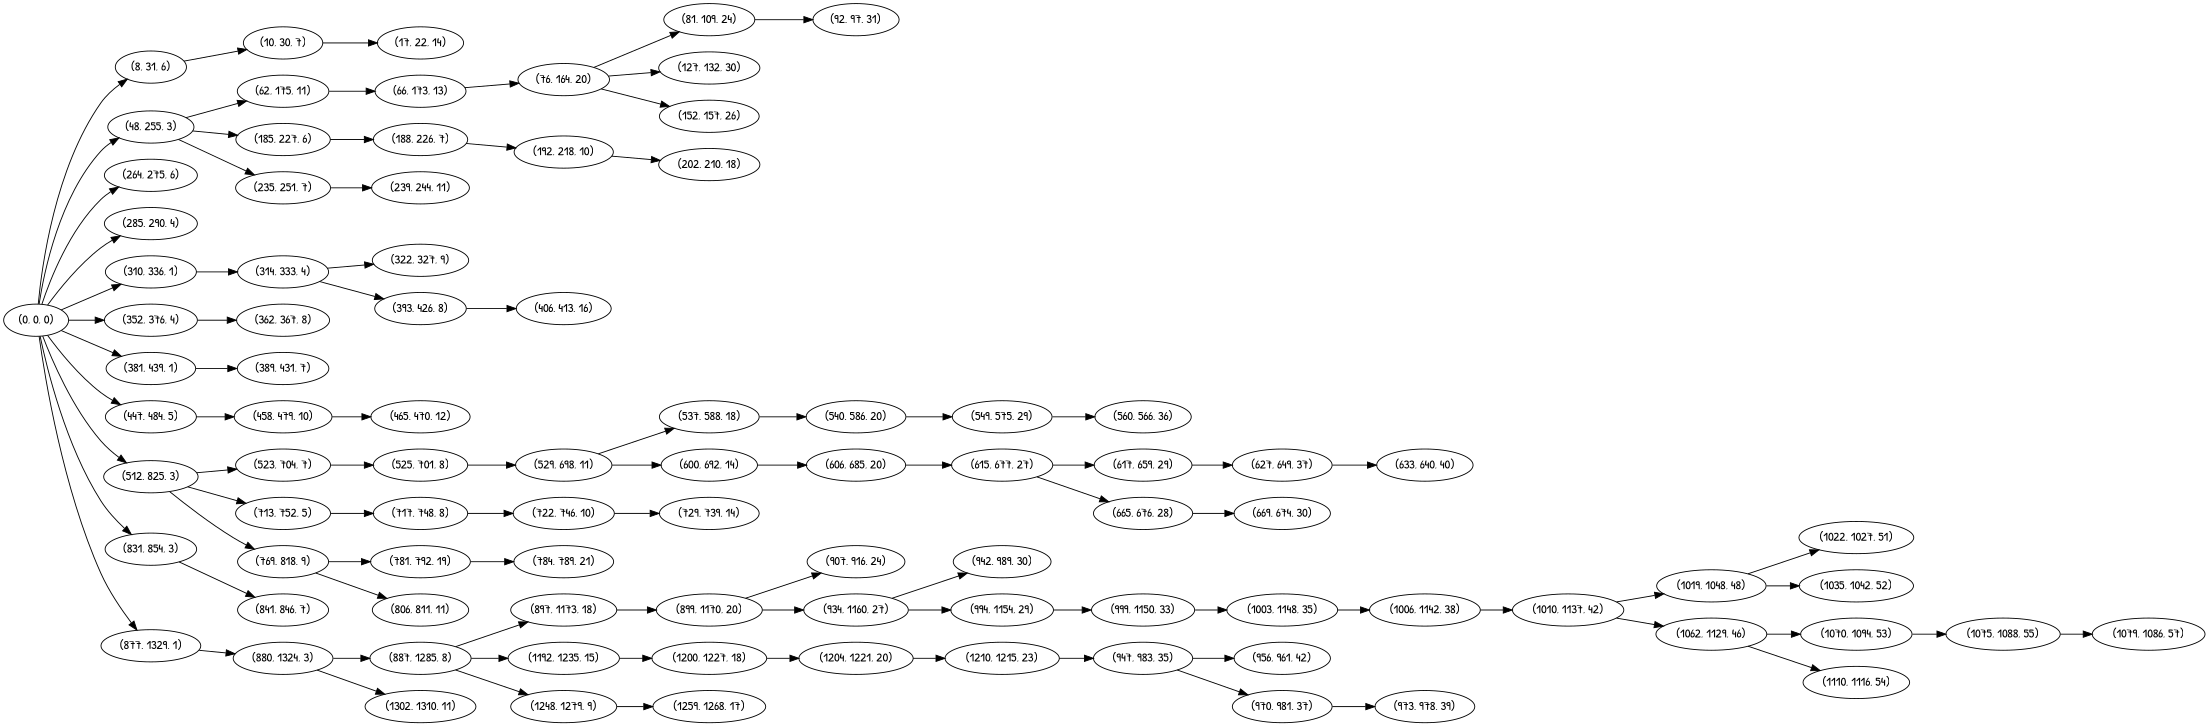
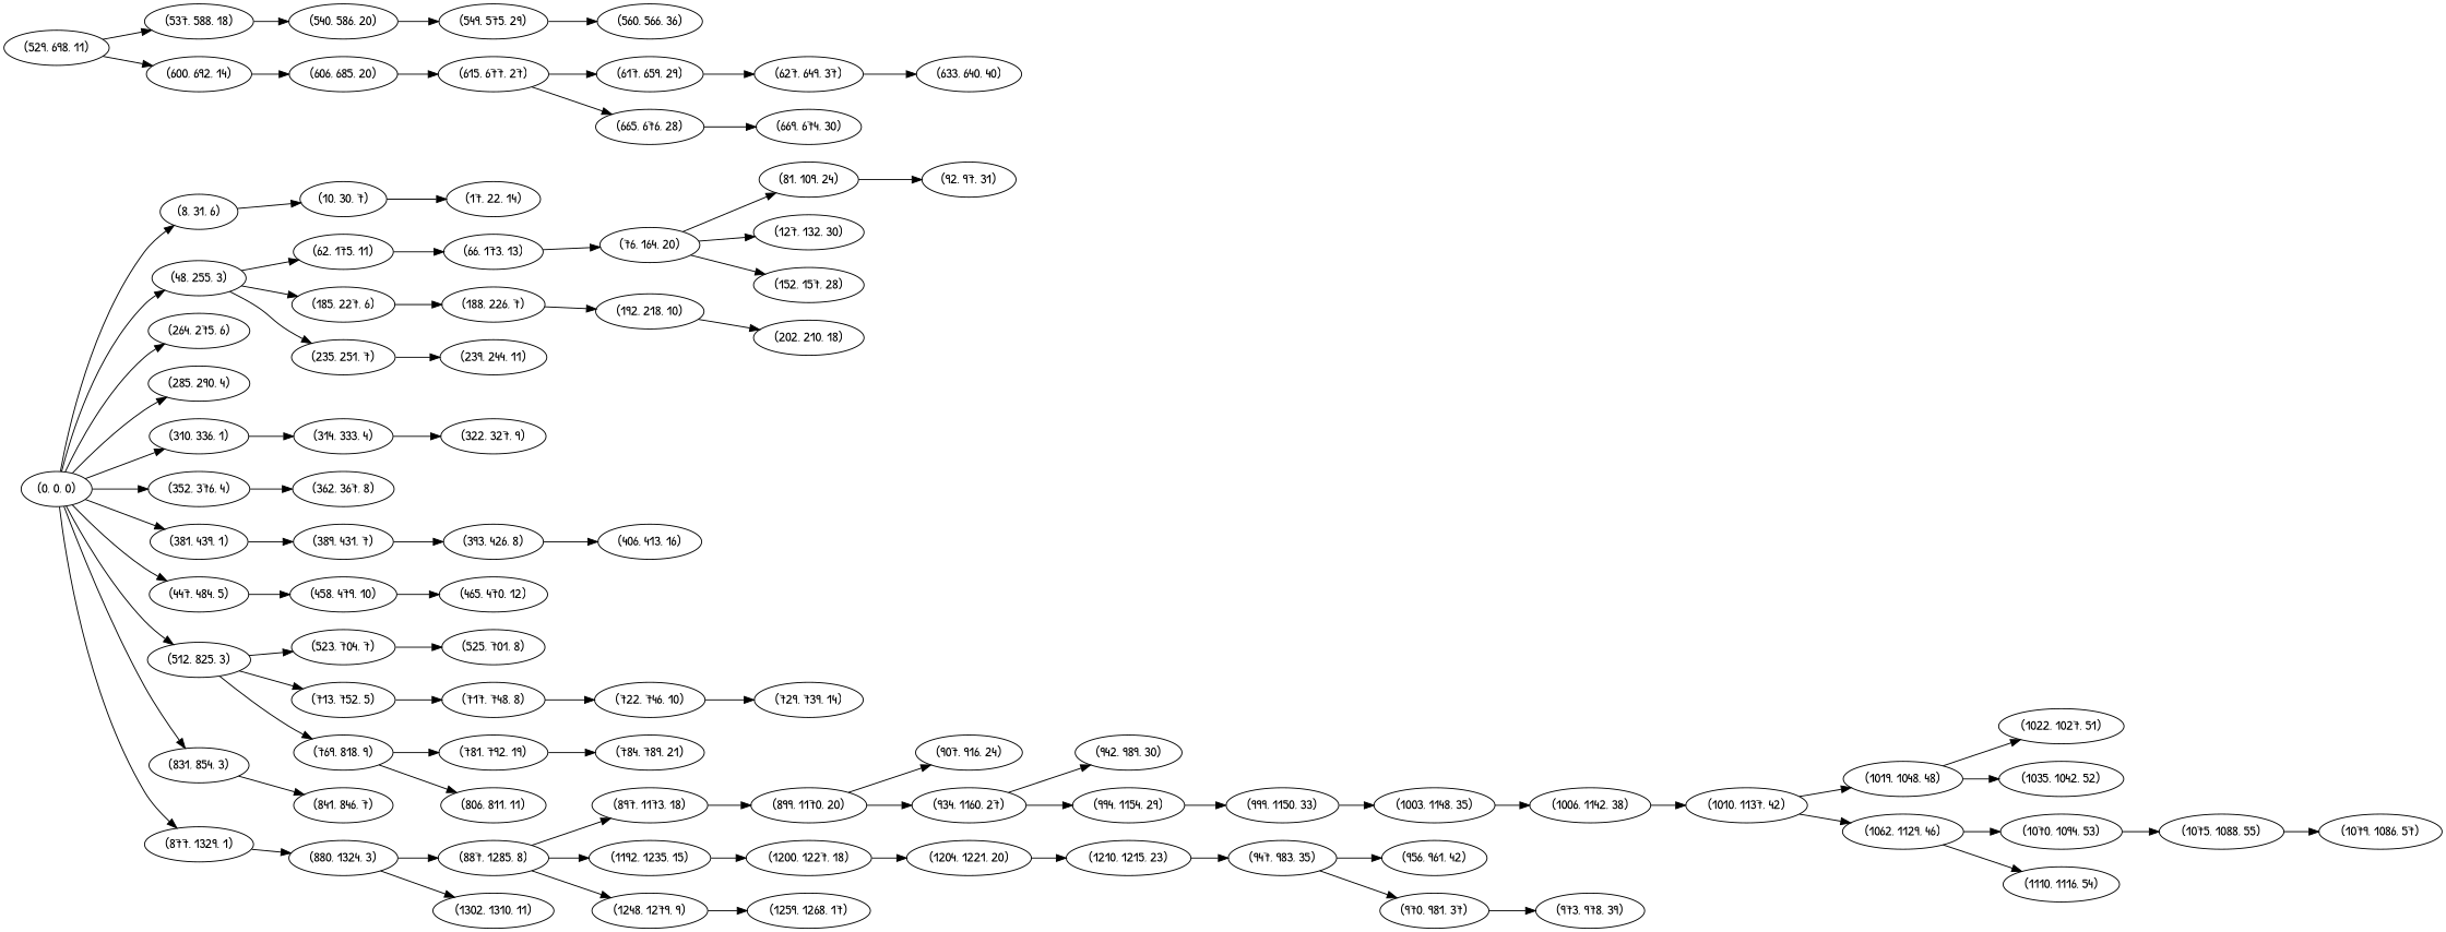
  digraph {
    fontname="Patrick Hand"
    rankdir=LR
    node [fontname="Patrick Hand"]
    edge [fontname="Patrick Hand"]
    "(0, 0, 0)"
    "(8, 31, 6)"
    "(48, 255, 3)"
    "(264, 275, 6)"
    "(285, 290, 4)"
    "(310, 336, 1)"
    "(352, 376, 4)"
    "(381, 439, 1)"
    "(447, 484, 5)"
    "(512, 825, 3)"
    "(831, 854, 3)"
    "(877, 1329, 1)"
    "(10, 30, 7)"
    "(62, 175, 11)"
    "(185, 227, 6)"
    "(235, 251, 7)"
    "(314, 333, 4)"
    "(362, 367, 8)"
    "(389, 431, 7)"
    "(458, 479, 10)"
    "(523, 704, 7)"
    "(713, 752, 5)"
    "(769, 818, 9)"
    "(841, 846, 7)"
    "(880, 1324, 3)"
    "(17, 22, 14)"
    "(66, 173, 13)"
    "(188, 226, 7)"
    "(239, 244, 11)"
    "(76, 164, 20)"
    "(81, 109, 24)"
    "(127, 132, 30)"
-   "(152, 157, 26)"
+   "(152, 157, 26)" [label="(152, 157, 28)"]
    "(92, 97, 31)"
    "(192, 218, 10)"
    "(202, 210, 18)"
    "(322, 327, 9)"
    "(393, 426, 8)"
    "(406, 413, 16)"
    "(465, 470, 12)"
    "(525, 701, 8)"
    "(717, 748, 8)"
    "(781, 792, 19)"
    "(806, 811, 11)"
    "(529, 698, 11)"
    "(537, 588, 18)"
    "(600, 692, 14)"
    "(540, 586, 20)"
    "(606, 685, 20)"
    "(549, 575, 29)"
    "(560, 566, 36)"
    "(615, 677, 27)"
    "(617, 659, 29)"
    "(665, 676, 28)"
    "(627, 649, 37)"
    "(669, 674, 30)"
    "(633, 640, 40)"
    "(722, 746, 10)"
    "(729, 739, 14)"
    "(784, 789, 21)"
    "(887, 1285, 8)"
    "(1302, 1310, 11)"
    "(897, 1173, 18)"
    "(1192, 1235, 15)"
    "(1248, 1279, 9)"
    "(899, 1170, 20)"
    "(1200, 1227, 18)"
    "(1259, 1268, 17)"
    "(907, 916, 24)"
    "(934, 1160, 27)"
    "(942, 989, 30)"
    "(994, 1154, 29)"
    "(999, 1150, 33)"
    "(947, 983, 35)"
    "(956, 961, 42)"
    "(970, 981, 37)"
    "(973, 978, 39)"
    "(1003, 1148, 35)"
    "(1006, 1142, 38)"
    "(1010, 1137, 42)"
    "(1019, 1048, 48)"
    "(1062, 1129, 46)"
    "(1022, 1027, 51)"
    "(1035, 1042, 52)"
    "(1070, 1094, 53)"
    "(1110, 1116, 54)"
    "(1075, 1088, 55)"
    "(1079, 1086, 57)"
    "(1204, 1221, 20)"
    "(1210, 1215, 23)"
    "(0, 0, 0)" -> "(8, 31, 6)"
    "(0, 0, 0)" -> "(48, 255, 3)"
    "(0, 0, 0)" -> "(264, 275, 6)"
    "(0, 0, 0)" -> "(285, 290, 4)"
    "(0, 0, 0)" -> "(310, 336, 1)"
    "(0, 0, 0)" -> "(352, 376, 4)"
    "(0, 0, 0)" -> "(381, 439, 1)"
    "(0, 0, 0)" -> "(447, 484, 5)"
    "(0, 0, 0)" -> "(512, 825, 3)"
    "(0, 0, 0)" -> "(831, 854, 3)"
    "(0, 0, 0)" -> "(877, 1329, 1)"
    "(8, 31, 6)" -> "(10, 30, 7)"
    "(48, 255, 3)" -> "(62, 175, 11)"
    "(48, 255, 3)" -> "(185, 227, 6)"
    "(48, 255, 3)" -> "(235, 251, 7)"
    "(310, 336, 1)" -> "(314, 333, 4)"
    "(352, 376, 4)" -> "(362, 367, 8)"
    "(381, 439, 1)" -> "(389, 431, 7)"
    "(447, 484, 5)" -> "(458, 479, 10)"
    "(512, 825, 3)" -> "(523, 704, 7)"
    "(512, 825, 3)" -> "(713, 752, 5)"
    "(512, 825, 3)" -> "(769, 818, 9)"
    "(831, 854, 3)" -> "(841, 846, 7)"
    "(877, 1329, 1)" -> "(880, 1324, 3)"
    "(10, 30, 7)" -> "(17, 22, 14)"
    "(62, 175, 11)" -> "(66, 173, 13)"
    "(185, 227, 6)" -> "(188, 226, 7)"
    "(235, 251, 7)" -> "(239, 244, 11)"
    "(314, 333, 4)" -> "(322, 327, 9)"
-   "(314, 333, 4)" -> "(393, 426, 8)"
+   "(389, 431, 7)" -> "(393, 426, 8)"
    "(458, 479, 10)" -> "(465, 470, 12)"
    "(523, 704, 7)" -> "(525, 701, 8)"
    "(713, 752, 5)" -> "(717, 748, 8)"
    "(769, 818, 9)" -> "(781, 792, 19)"
    "(769, 818, 9)" -> "(806, 811, 11)"
    "(880, 1324, 3)" -> "(887, 1285, 8)"
    "(880, 1324, 3)" -> "(1302, 1310, 11)"
    "(66, 173, 13)" -> "(76, 164, 20)"
    "(188, 226, 7)" -> "(192, 218, 10)"
    "(76, 164, 20)" -> "(81, 109, 24)"
    "(76, 164, 20)" -> "(127, 132, 30)"
    "(76, 164, 20)" -> "(152, 157, 26)"
    "(81, 109, 24)" -> "(92, 97, 31)"
    "(192, 218, 10)" -> "(202, 210, 18)"
    "(393, 426, 8)" -> "(406, 413, 16)"
-   "(525, 701, 8)" -> "(529, 698, 11)"
    "(717, 748, 8)" -> "(722, 746, 10)"
    "(781, 792, 19)" -> "(784, 789, 21)"
    "(529, 698, 11)" -> "(537, 588, 18)"
    "(529, 698, 11)" -> "(600, 692, 14)"
    "(537, 588, 18)" -> "(540, 586, 20)"
    "(600, 692, 14)" -> "(606, 685, 20)"
    "(540, 586, 20)" -> "(549, 575, 29)"
    "(606, 685, 20)" -> "(615, 677, 27)"
    "(549, 575, 29)" -> "(560, 566, 36)"
    "(615, 677, 27)" -> "(617, 659, 29)"
    "(615, 677, 27)" -> "(665, 676, 28)"
    "(617, 659, 29)" -> "(627, 649, 37)"
    "(665, 676, 28)" -> "(669, 674, 30)"
    "(627, 649, 37)" -> "(633, 640, 40)"
    "(722, 746, 10)" -> "(729, 739, 14)"
    "(887, 1285, 8)" -> "(897, 1173, 18)"
    "(887, 1285, 8)" -> "(1192, 1235, 15)"
    "(887, 1285, 8)" -> "(1248, 1279, 9)"
    "(897, 1173, 18)" -> "(899, 1170, 20)"
    "(1192, 1235, 15)" -> "(1200, 1227, 18)"
    "(1248, 1279, 9)" -> "(1259, 1268, 17)"
    "(899, 1170, 20)" -> "(907, 916, 24)"
    "(899, 1170, 20)" -> "(934, 1160, 27)"
    "(1200, 1227, 18)" -> "(1204, 1221, 20)"
    "(934, 1160, 27)" -> "(942, 989, 30)"
    "(934, 1160, 27)" -> "(994, 1154, 29)"
    "(994, 1154, 29)" -> "(999, 1150, 33)"
    "(999, 1150, 33)" -> "(1003, 1148, 35)"
    "(947, 983, 35)" -> "(956, 961, 42)"
    "(947, 983, 35)" -> "(970, 981, 37)"
    "(970, 981, 37)" -> "(973, 978, 39)"
    "(1003, 1148, 35)" -> "(1006, 1142, 38)"
    "(1006, 1142, 38)" -> "(1010, 1137, 42)"
    "(1010, 1137, 42)" -> "(1019, 1048, 48)"
    "(1010, 1137, 42)" -> "(1062, 1129, 46)"
    "(1019, 1048, 48)" -> "(1022, 1027, 51)"
    "(1019, 1048, 48)" -> "(1035, 1042, 52)"
    "(1062, 1129, 46)" -> "(1070, 1094, 53)"
    "(1062, 1129, 46)" -> "(1110, 1116, 54)"
    "(1070, 1094, 53)" -> "(1075, 1088, 55)"
    "(1075, 1088, 55)" -> "(1079, 1086, 57)"
    "(1204, 1221, 20)" -> "(1210, 1215, 23)"
    "(1210, 1215, 23)" -> "(947, 983, 35)"
  }
